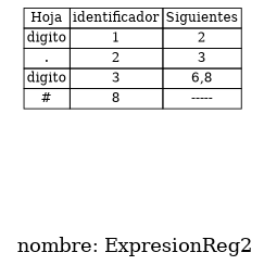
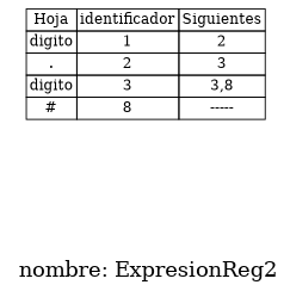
  digraph {
    fontsize=20
    label="\n\n nombre: ExpresionReg2"
-   n1 [label=<   <table border='0' cellborder='1'  cellspacing='0'>  <tr><td>Hoja</td><td>identificador</td><td>Siguientes</td></tr>  <tr><td>digito</td><td>1</td><td>2</td></tr>  <tr><td>.</td><td>2</td><td>3</td></tr>  <tr><td>digito</td><td>3</td><td>6,8</td></tr>  <tr><td>#</td><td>8</td><td>-----</td></tr>  </table>   > shape=plaintext]
+   n1 [label=<   <table border='0' cellborder='1'  cellspacing='0'>  <tr><td>Hoja</td><td>identificador</td><td>Siguientes</td></tr>  <tr><td>digito</td><td>1</td><td>2</td></tr>  <tr><td>.</td><td>2</td><td>3</td></tr>  <tr><td>digito</td><td>3</td><td>3,8</td></tr>  <tr><td>#</td><td>8</td><td>-----</td></tr>  </table>   > shape=plaintext]
  }
